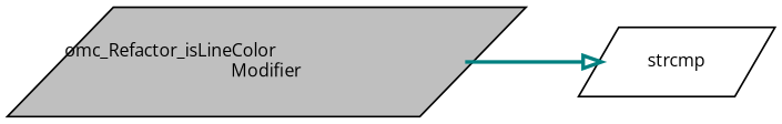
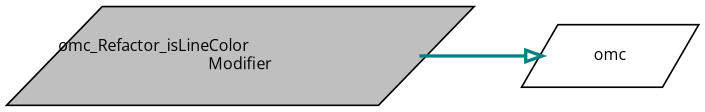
  digraph {
    rankdir=LR
    fontname="Open Sans"
    node [color=black fontname="Open Sans" fontsize=10 shape=parallelogram style=filled]
    n1 [fillcolor=grey75 fontcolor=black height=0.2 label="omc_Refactor_isLineColor\lModifier" width=0.4]
-   n2 [fillcolor=white height=0.2 label=strcmp width=0.4]
+   n2 [fillcolor=white height=0.2 label=omc width=0.4]
    n1 -> n2 [color=teal fontname="Open Sans" fontsize=10 labelfontname=Helvetica labelfontsize=10 style=bold arrowhead=onormal]
  }
